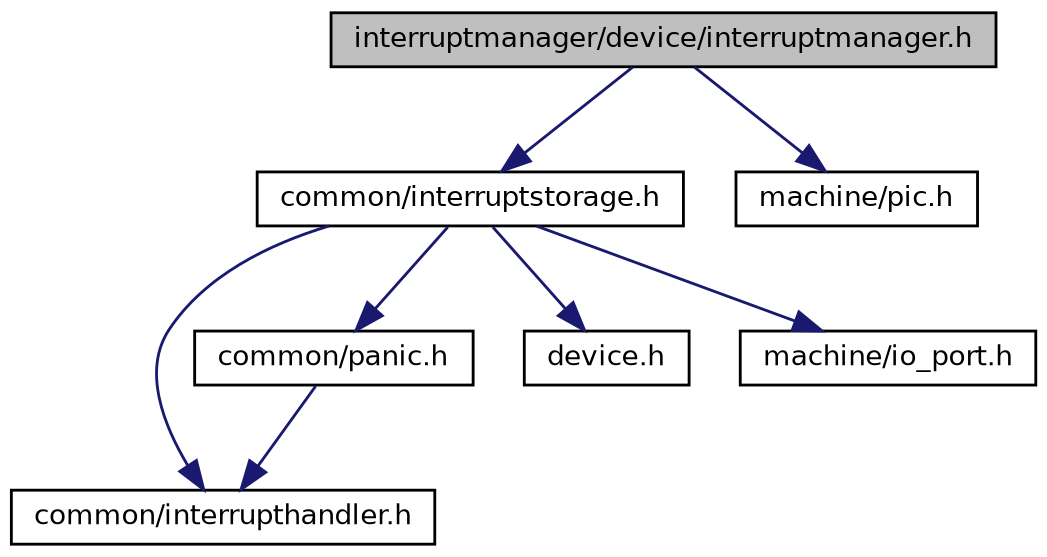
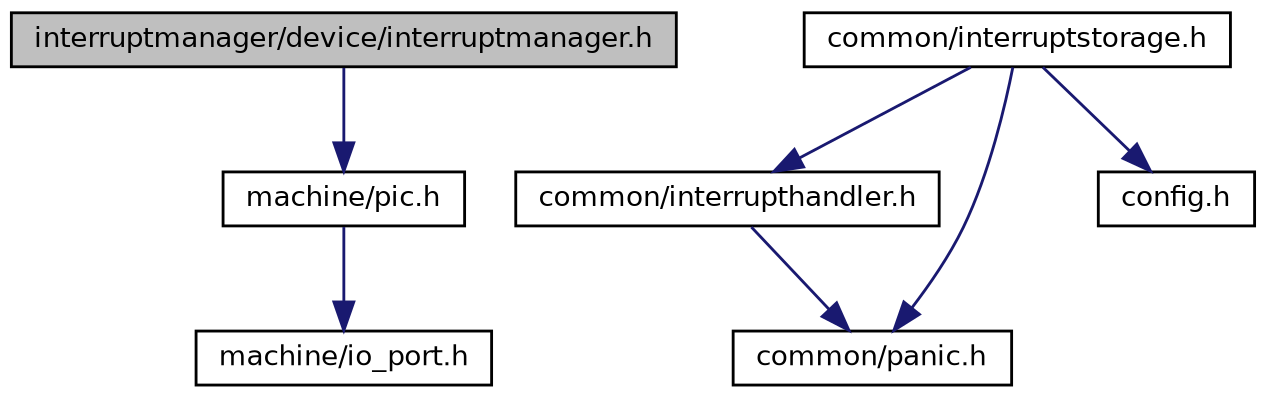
  digraph {
    node [color=black fontname=Helvetica fontsize=10 shape=record]
    edge [color=midnightblue fontname=Helvetica fontsize=10 labelfontname=Helvetica labelfontsize=10 style=solid]
    n1 [fillcolor=grey75 fontcolor=black height=0.2 label="interruptmanager/device/interruptmanager.h" style=filled width=0.4]
    n2 [height=0.2 label="common/interruptstorage.h" width=0.4]
    n3 [height=0.2 label="machine/pic.h" width=0.4]
    n4 [height=0.2 label="common/interrupthandler.h" width=0.4]
    n5 [height=0.2 label="common/panic.h" width=0.4]
-   n6 [height=0.2 label="device.h" width=0.4]
+   n6 [height=0.2 label="config.h" width=0.4]
    n7 [height=0.2 label="machine/io_port.h" width=0.4]
-   n1 -> n2
    n1 -> n3
    n2 -> n4
    n2 -> n5
    n2 -> n6
-   n2 -> n7
-   n5 -> n4
+   n3 -> n7
+   n4 -> n5
  }
